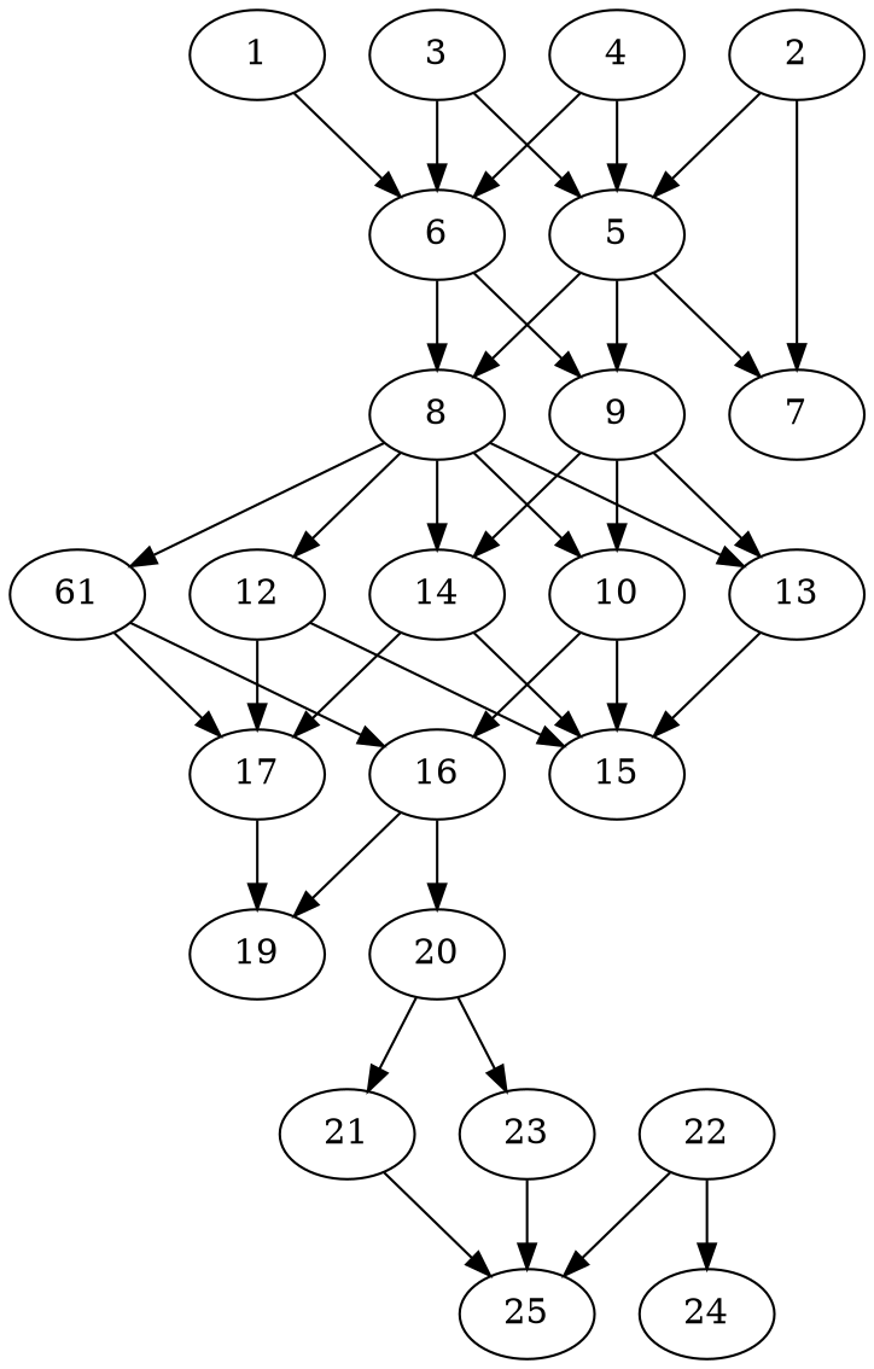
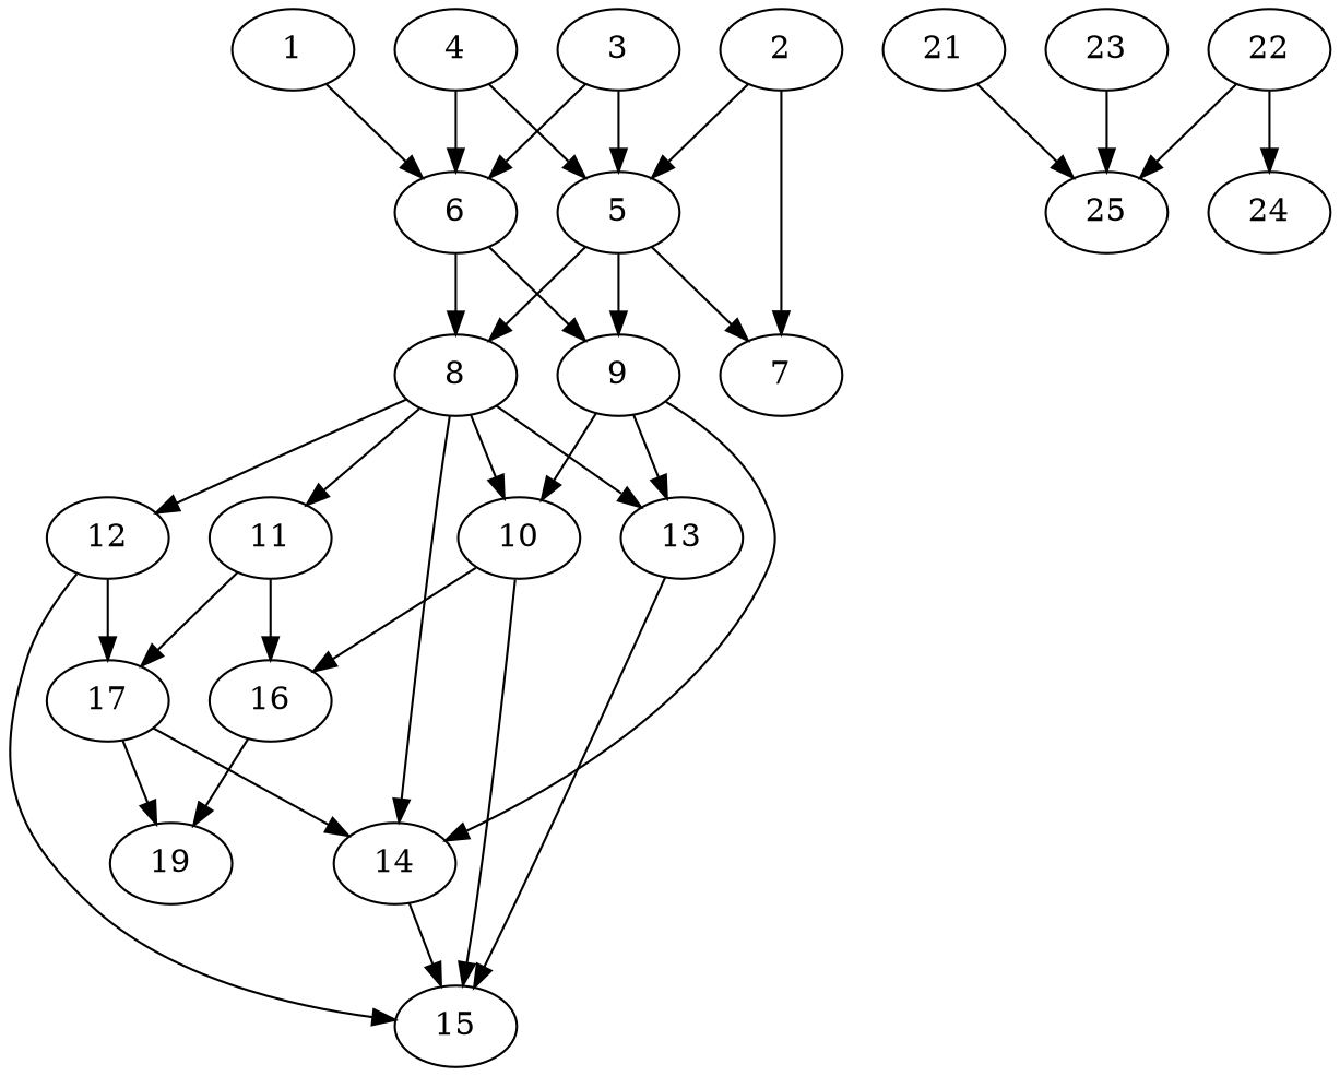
  digraph {
    node [alpha=0.09]
    1 [alpha=0.04 expect_size=32030720]
    6 [alpha=0.01 expect_size=20598784]
    8 [alpha=0.05 expect_size=16056320]
    9 [alpha=0.00 expect_size=38517760]
    10 [alpha=0.06 expect_size=10979328]
-   11 [alpha=0.20 expect_size=41718784 label=61]
+   11 [alpha=0.20 expect_size=41718784]
    12 [alpha=0.19 expect_size=50075648]
    13 [alpha=0.18 expect_size=39177216]
    14 [expect_size=13497344]
    2 [alpha=0.15 expect_size=7633920]
    5 [expect_size=48505856]
    7 [alpha=0.12 expect_size=6782976]
    3 [expect_size=17400832]
    4 [alpha=0.07 expect_size=35286016]
    15 [alpha=0.01 expect_size=30125056]
    16 [alpha=0.16 expect_size=50490368]
    17 [alpha=0.14 expect_size=6499328]
    19 [alpha=0.05 expect_size=44814336]
-   20 [alpha=0.19 expect_size=45059072]
    21 [alpha=0.04 expect_size=12794880]
    23 [alpha=0.02 expect_size=9493504]
    22 [alpha=0.10 expect_size=12223488]
    25 [expect_size=24926208]
    24 [alpha=0.06 expect_size=51202048]
    1 -> 6
    6 -> 8
    6 -> 9
    8 -> 10
    8 -> 11
    8 -> 12
    8 -> 13
    8 -> 14
    9 -> 10
    9 -> 13
    9 -> 14
    10 -> 15
    10 -> 16
    11 -> 16
    11 -> 17
    12 -> 15
    12 -> 17
    13 -> 15
    14 -> 15
-   14 -> 17
+   17 -> 14
    2 -> 5
    2 -> 7
    5 -> 8
    5 -> 9
    5 -> 7
    3 -> 6
    3 -> 5
    4 -> 6
    4 -> 5
    16 -> 19
-   16 -> 20
    17 -> 19
-   20 -> 21
-   20 -> 23
    21 -> 25
    23 -> 25
    22 -> 25
    22 -> 24
  }
